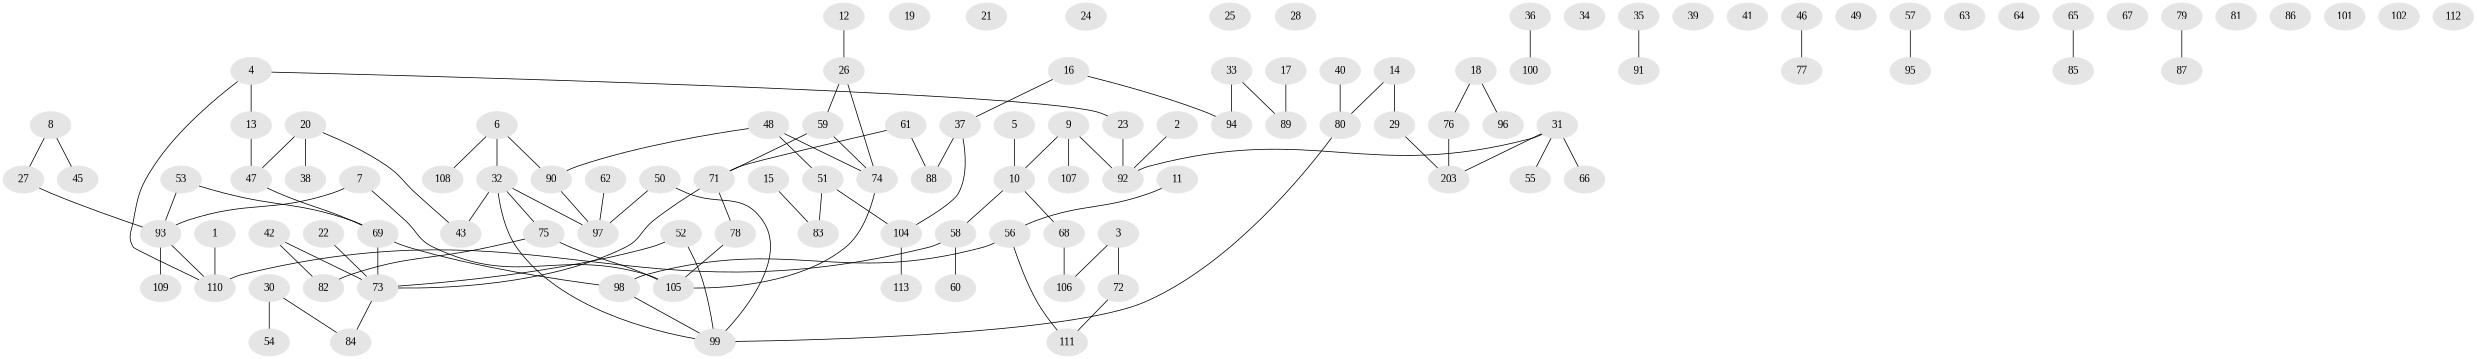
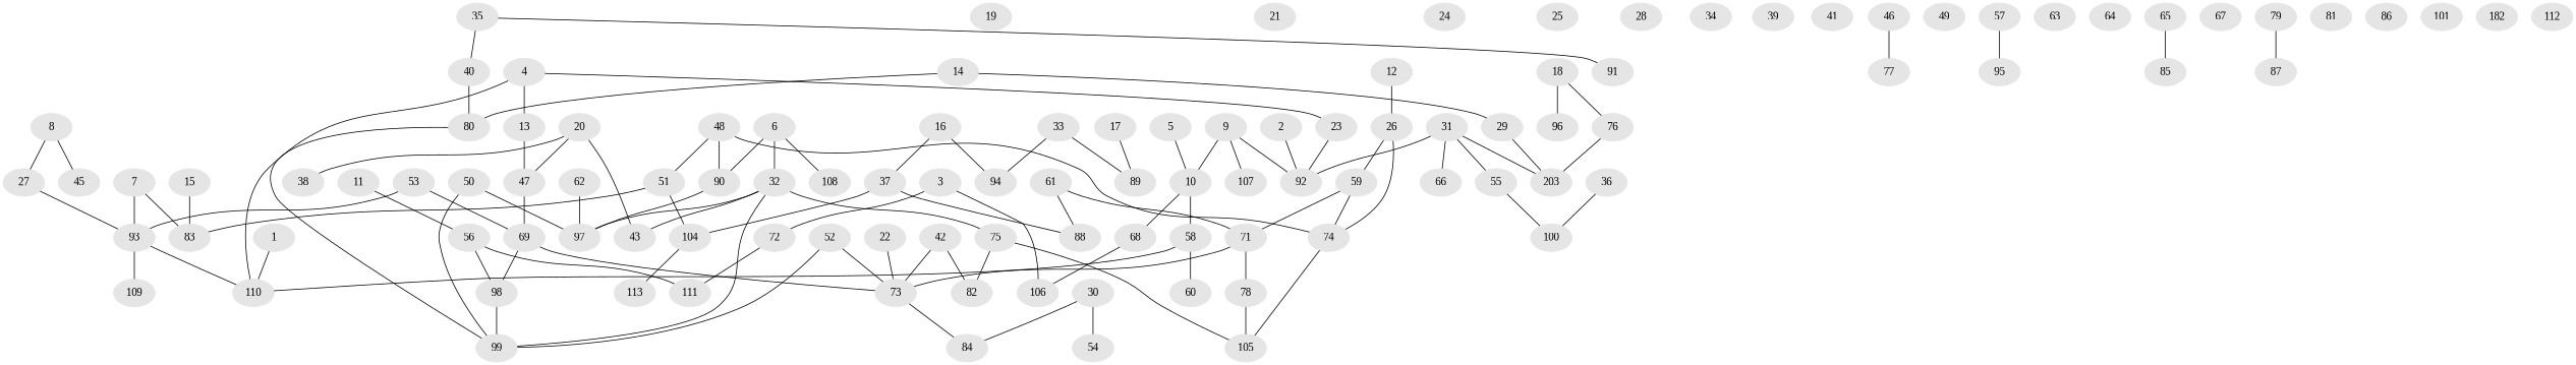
  graph {
    fontname="Liberation Serif"
    node [color=gray90 fontname="Liberation Serif" style=filled]
    edge [fontname="Liberation Serif"]
    1
    110
    2
    92
    3
    72
    106
    111
    4
    13
    23
    47
    5
    10
    58
    68
    6
    32
    90
    108
    43
    75
    99
    97
    7
    93
    105
    109
    8
    27
    45
    9
    107
    60
    11
    56
    98
    12
    26
    59
    74
    69
    14
    29
    80
    n46 [label=203]
    15
    83
    16
    37
    94
    104
    88
    17
    89
    18
    76
    96
    19
    20
    38
    21
    22
    73
    84
    24
    25
    71
    28
    30
    54
    31
    55
    66
    100
    82
    33
    34
    35
    40
    91
    36
    61
    113
    39
    41
    42
    46
    77
    48
    51
    49
    50
    52
    53
    57
    95
    78
    62
    63
    64
    65
    85
    67
    79
    87
    81
    86
    101
-   102
+   102 [label=182]
    112
    1 -- 110
    2 -- 92
    3 -- 72
    3 -- 106
    72 -- 111
    4 -- 110
    4 -- 13
    4 -- 23
    13 -- 47
    23 -- 92
    47 -- 69
    5 -- 10
    10 -- 58
    10 -- 68
    58 -- 110
    58 -- 60
    68 -- 106
    6 -- 32
    6 -- 90
    6 -- 108
    32 -- 43
    32 -- 75
    32 -- 99
    32 -- 97
    90 -- 97
    75 -- 105
    75 -- 82
    7 -- 93
-   7 -- 105
+   7 -- 83
    93 -- 110
    93 -- 109
    8 -- 27
    8 -- 45
    27 -- 93
    9 -- 92
    9 -- 10
    9 -- 107
    11 -- 56
    56 -- 111
    56 -- 98
    98 -- 99
    12 -- 26
    26 -- 59
    26 -- 74
    59 -- 74
    59 -- 71
    74 -- 105
    69 -- 98
    69 -- 73
    14 -- 29
    14 -- 80
    29 -- n46
    80 -- 99
    15 -- 83
    16 -- 37
    16 -- 94
    37 -- 104
    37 -- 88
    104 -- 113
    17 -- 89
    18 -- 76
    18 -- 96
    76 -- n46
    20 -- 47
    20 -- 43
    20 -- 38
    22 -- 73
    73 -- 84
    71 -- 73
    71 -- 78
    30 -- 84
    30 -- 54
    31 -- 92
    31 -- n46
    31 -- 55
    31 -- 66
+   55 -- 100
    33 -- 94
    33 -- 89
+   35 -- 40
    35 -- 91
    40 -- 80
    36 -- 100
    61 -- 88
    61 -- 71
    42 -- 73
    42 -- 82
    46 -- 77
    48 -- 90
    48 -- 74
    48 -- 51
    51 -- 83
    51 -- 104
    50 -- 99
    50 -- 97
    52 -- 99
    52 -- 73
    53 -- 93
    53 -- 69
    57 -- 95
    78 -- 105
    62 -- 97
    65 -- 85
    79 -- 87
  }
